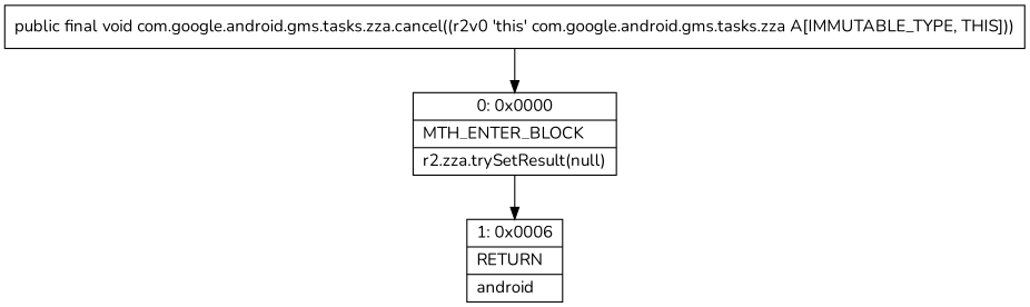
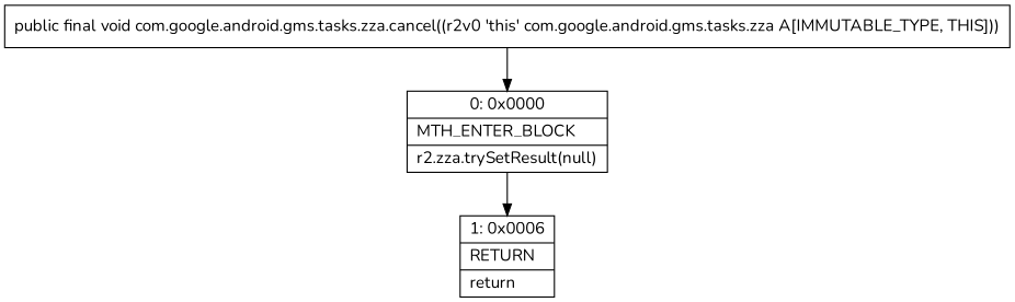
  digraph {
    fontname=Nunito
    node [shape=record fontname=Nunito]
    edge [fontname=Nunito]
    n1 [label="{0\:\ 0x0000|MTH_ENTER_BLOCK\l|r2.zza.trySetResult(null)\l}"]
-   n2 [label="{1\:\ 0x0006|RETURN\l|android\l}"]
+   n2 [label="{1\:\ 0x0006|RETURN\l|return\l}"]
    n3 [label="{public final void com.google.android.gms.tasks.zza.cancel((r2v0 'this' com.google.android.gms.tasks.zza A[IMMUTABLE_TYPE, THIS])) }"]
    n1 -> n2
    n3 -> n1
  }
